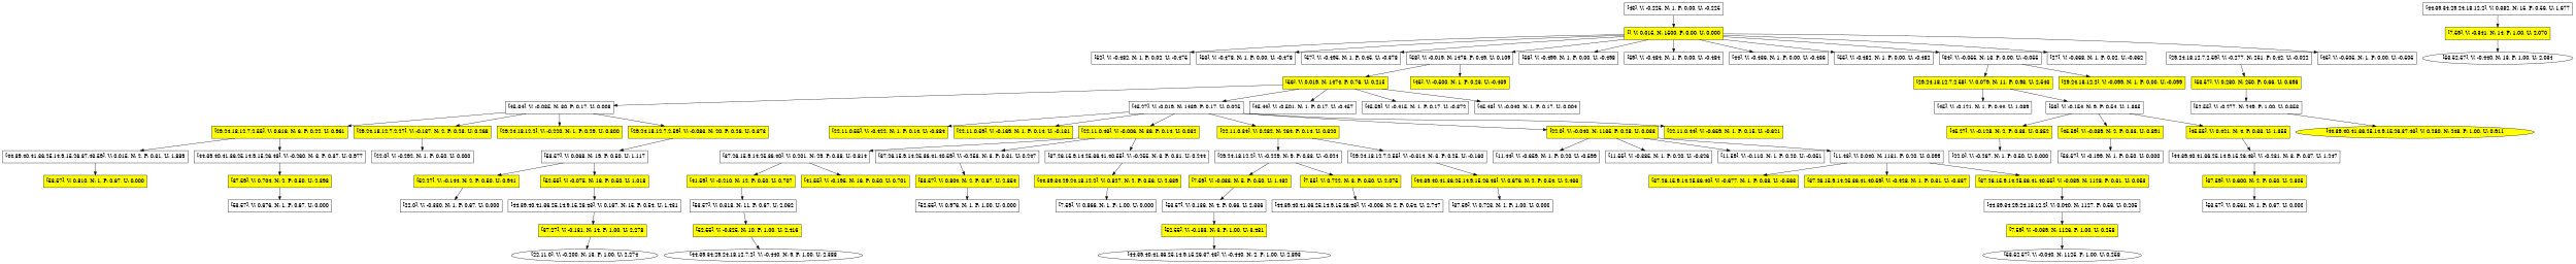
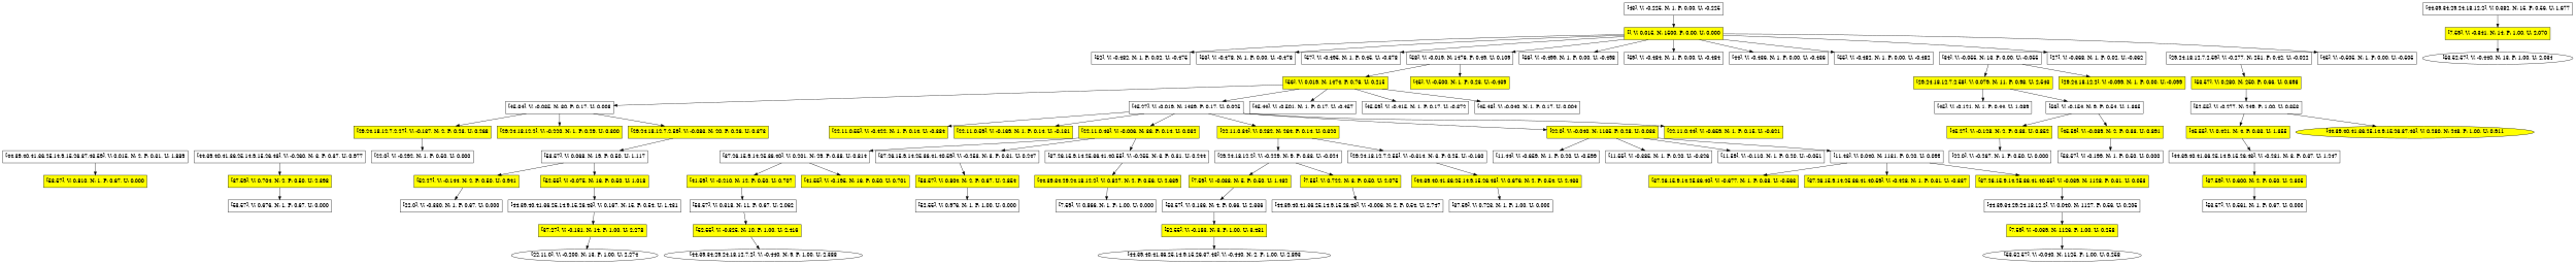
  digraph {
    node [shape=box]
    n1 [fillcolor=yellow label="[], V: 0.015, N: 1500, P: 0.00, U: 0.000" style=filled]
    n2 [label="[45], V: -0.505, N: 1, P: 0.00, U: -0.505"]
    n3 [label="[52], V: -0.482, N: 1, P: 0.02, U: -0.475"]
    n4 [label="[53], V: -0.478, N: 1, P: 0.00, U: -0.478"]
    n5 [label="[57], V: -0.495, N: 1, P: 0.45, U: -0.378"]
    n6 [label="[58], V: -0.019, N: 1476, P: 0.49, U: 0.109"]
    n7 [label="[56], V: -0.499, N: 1, P: 0.00, U: -0.498"]
    n8 [label="[59], V: -0.484, N: 1, P: 0.00, U: -0.484"]
    n9 [label="[44], V: -0.436, N: 1, P: 0.00, U: -0.436"]
    n10 [label="[55], V: -0.482, N: 1, P: 0.00, U: -0.482"]
    n11 [label="[34], V: -0.055, N: 13, P: 0.00, U: -0.055"]
    n12 [label="[27], V: -0.368, N: 1, P: 0.02, U: -0.362"]
    n13 [fillcolor=yellow label="[45], V: -0.500, N: 1, P: 0.23, U: -0.439" style=filled]
    n14 [fillcolor=yellow label="[56], V: 0.019, N: 1474, P: 0.76, U: 0.215" style=filled]
    n15 [label="[43], V: -0.225, N: 1, P: 0.00, U: -0.225"]
    n16 [fillcolor=yellow label="[29,24,18,12,2], V: -0.099, N: 1, P: 0.00, U: -0.099" style=filled]
    n17 [fillcolor=yellow label="[29,24,18,12,7,2,58], V: 0.079, N: 11, P: 0.98, U: 2.543" style=filled]
    n18 [label="[45,44], V: -0.501, N: 1, P: 0.17, U: -0.457"]
    n19 [label="[45,59], V: -0.415, N: 1, P: 0.17, U: -0.372"]
    n20 [label="[45,43], V: -0.040, N: 1, P: 0.17, U: 0.004"]
    n21 [label="[45,34], V: -0.035, N: 30, P: 0.17, U: 0.008"]
    n22 [label="[45,27], V: -0.019, N: 1439, P: 0.17, U: 0.025"]
    n23 [fillcolor=yellow label="[29,24,18,12,2], V: -0.220, N: 1, P: 0.29, U: 0.300" style=filled]
    n24 [fillcolor=yellow label="[29,24,18,12,7,2,59], V: -0.083, N: 20, P: 0.26, U: 0.373" style=filled]
-   n25 [fillcolor=yellow label="[29,24,18,12,7,2,55], V: 0.616, N: 6, P: 0.22, U: 0.961" style=filled]
    n26 [fillcolor=yellow label="[29,24,18,12,7,2,27], V: -0.137, N: 2, P: 0.23, U: 0.268" style=filled]
    n27 [fillcolor=yellow label="[22,0], V: -0.040, N: 1135, P: 0.28, U: 0.033" style=filled]
    n28 [fillcolor=yellow label="[22,11,0,44], V: -0.659, N: 1, P: 0.15, U: -0.621" style=filled]
    n29 [fillcolor=yellow label="[22,11,0,55], V: -0.422, N: 1, P: 0.14, U: -0.384" style=filled]
    n30 [fillcolor=yellow label="[22,11,0,59], V: -0.169, N: 1, P: 0.14, U: -0.131" style=filled]
    n31 [fillcolor=yellow label="[22,11,0,43], V: -0.006, N: 36, P: 0.14, U: 0.032" style=filled]
    n32 [fillcolor=yellow label="[22,11,0,34], V: 0.282, N: 264, P: 0.14, U: 0.320" style=filled]
    n33 [label="[53,57], V: 0.068, N: 19, P: 0.50, U: 1.117"]
    n34 [label="[44,39,40,41,36,25,14,9,15,26,43], V: -0.260, N: 3, P: 0.37, U: 0.977"]
    n35 [label="[44,39,40,41,36,25,14,9,15,26,37,43,59], V: 0.015, N: 2, P: 0.31, U: 1.889"]
    n36 [label="[22,0], V: -0.292, N: 1, P: 0.50, U: 0.000"]
    n37 [fillcolor=yellow label="[52,55], V: -0.075, N: 16, P: 0.50, U: 1.018" style=filled]
    n38 [fillcolor=yellow label="[52,27], V: -0.144, N: 2, P: 0.50, U: 0.941" style=filled]
    n39 [label="[44,39,40,41,36,25,14,9,15,26,43], V: 0.167, N: 15, P: 0.54, U: 1.431"]
    n40 [label="[22,0], V: -0.330, N: 1, P: 0.67, U: 0.000"]
    n41 [fillcolor=yellow label="[37,27], V: -0.131, N: 14, P: 1.00, U: 2.278" style=filled]
    n42 [label="[22,11,0], V: -0.200, N: 13, P: 1.00, U: 2.274" shape=ellipse]
    n43 [fillcolor=yellow label="[37,59], V: 0.704, N: 2, P: 0.50, U: 2.398" style=filled]
    n44 [fillcolor=yellow label="[53,57], V: 0.810, N: 1, P: 0.67, U: 0.000" style=filled]
    n45 [label="[53,57], V: 0.676, N: 1, P: 0.67, U: 0.000"]
    n46 [label="[11,44], V: -0.659, N: 1, P: 0.20, U: -0.599"]
    n47 [label="[11,55], V: -0.385, N: 1, P: 0.20, U: -0.326"]
    n48 [label="[11,59], V: -0.110, N: 1, P: 0.20, U: -0.051"]
    n49 [label="[11,43], V: 0.040, N: 1131, P: 0.20, U: 0.099"]
    n50 [label="[37,26,15,9,14,25,36,40], V: 0.201, N: 29, P: 0.38, U: 0.814"]
    n51 [label="[37,26,15,9,14,25,36,41,40,59], V: -0.253, N: 3, P: 0.31, U: 0.247"]
    n52 [label="[37,26,15,9,14,25,36,41,40,55], V: -0.255, N: 3, P: 0.31, U: 0.244"]
    n53 [label="[29,24,18,12,2], V: -0.229, N: 9, P: 0.33, U: -0.024"]
    n54 [label="[29,24,18,12,7,2,55], V: -0.314, N: 3, P: 0.25, U: -0.160"]
    n55 [fillcolor=yellow label="[37,26,15,9,14,25,36,40], V: -0.677, N: 1, P: 0.38, U: -0.563" style=filled]
    n56 [fillcolor=yellow label="[37,26,15,9,14,25,36,41,40,59], V: -0.428, N: 1, P: 0.31, U: -0.337" style=filled]
    n57 [fillcolor=yellow label="[37,26,15,9,14,25,36,41,40,55], V: -0.039, N: 1128, P: 0.31, U: 0.053" style=filled]
    n58 [label="[44,39,34,29,24,18,12,2], V: 0.040, N: 1127, P: 0.56, U: 0.205"]
    n59 [fillcolor=yellow label="[7,59], V: -0.039, N: 1126, P: 1.00, U: 0.258" style=filled]
    n60 [label="[53,52,57], V: -0.040, N: 1125, P: 1.00, U: 0.258" shape=ellipse]
    n61 [fillcolor=yellow label="[41,59], V: -0.210, N: 12, P: 0.50, U: 0.707" style=filled]
    n62 [fillcolor=yellow label="[41,55], V: -0.195, N: 16, P: 0.50, U: 0.701" style=filled]
    n63 [fillcolor=yellow label="[53,57], V: 0.804, N: 2, P: 0.67, U: 2.854" style=filled]
    n64 [fillcolor=yellow label="[44,39,34,29,24,18,12,2], V: 0.827, N: 2, P: 0.56, U: 2.639" style=filled]
    n65 [label="[53,57], V: 0.318, N: 11, P: 0.67, U: 2.062"]
    n66 [fillcolor=yellow label="[52,55], V: -0.325, N: 10, P: 1.00, U: 2.416" style=filled]
    n67 [label="[44,39,34,29,24,18,12,7,2], V: -0.440, N: 9, P: 1.00, U: 2.388" shape=ellipse]
    n68 [label="[44,39,34,29,24,18,12,2], V: 0.382, N: 15, P: 0.56, U: 1.677"]
    n69 [fillcolor=yellow label="[7,59], V: -0.341, N: 14, P: 1.00, U: 2.070" style=filled]
    n70 [label="[53,52,57], V: -0.440, N: 13, P: 1.00, U: 2.034" shape=ellipse]
    n71 [label="[52,55], V: 0.976, N: 1, P: 1.00, U: 0.000"]
    n72 [label="[7,59], V: 0.866, N: 1, P: 1.00, U: 0.000"]
    n73 [fillcolor=yellow label="[7,59], V: -0.038, N: 5, P: 0.50, U: 1.432" style=filled]
    n74 [fillcolor=yellow label="[7,55], V: 0.722, N: 3, P: 0.50, U: 2.075" style=filled]
    n75 [label="[29,24,18,12,7,2,59], V: -0.277, N: 251, P: 0.42, U: -0.022"]
    n76 [fillcolor=yellow label="[53,57], V: 0.280, N: 250, P: 0.66, U: 0.698" style=filled]
    n77 [fillcolor=yellow label="[44,39,40,41,36,25,14,9,15,26,43], V: 0.676, N: 2, P: 0.54, U: 2.433" style=filled]
    n78 [label="[53,57], V: 0.136, N: 4, P: 0.66, U: 2.336"]
    n79 [label="[44,39,40,41,36,25,14,9,15,26,43], V: -0.006, N: 2, P: 0.54, U: 2.747"]
    n80 [fillcolor=yellow label="[52,55], V: -0.183, N: 3, P: 1.00, U: 3.481" style=filled]
    n81 [label="[44,39,40,41,36,25,14,9,15,26,37,43], V: -0.440, N: 2, P: 1.00, U: 2.893" shape=ellipse]
    n82 [label="[52,55], V: -0.277, N: 249, P: 1.00, U: 0.353"]
    n83 [fillcolor=yellow label="[44,39,40,41,36,25,14,9,15,26,37,43], V: 0.280, N: 248, P: 1.00, U: 0.911" shape=ellipse style=filled]
    n84 [label="[37,59], V: 0.723, N: 1, P: 1.00, U: 0.000"]
    n85 [label="[45], V: -0.121, N: 1, P: 0.44, U: 1.089"]
    n86 [label="[56], V: -0.154, N: 9, P: 0.54, U: 1.365"]
    n87 [fillcolor=yellow label="[45,59], V: -0.089, N: 2, P: 0.33, U: 0.891" style=filled]
    n88 [fillcolor=yellow label="[45,55], V: 0.421, N: 4, P: 0.33, U: 1.355" style=filled]
    n89 [fillcolor=yellow label="[45,27], V: -0.128, N: 2, P: 0.33, U: 0.852" style=filled]
    n90 [label="[53,57], V: -0.199, N: 1, P: 0.50, U: 0.000"]
    n91 [label="[44,39,40,41,36,25,14,9,15,26,43], V: -0.231, N: 3, P: 0.37, U: 1.247"]
    n92 [label="[22,0], V: -0.267, N: 1, P: 0.50, U: 0.000"]
    n93 [fillcolor=yellow label="[37,59], V: 0.600, N: 2, P: 0.50, U: 2.305" style=filled]
    n94 [label="[53,57], V: 0.561, N: 1, P: 0.67, U: 0.000"]
    n1 -> n2
    n1 -> n3
    n1 -> n4
    n1 -> n5
    n1 -> n6
    n1 -> n7
    n1 -> n8
    n1 -> n9
    n1 -> n10
-   n1 -> n11
    n1 -> n12
    n6 -> n13
    n6 -> n14
    n11 -> n16
    n11 -> n17
    n14 -> n18
    n14 -> n19
    n14 -> n20
    n14 -> n21
    n14 -> n22
    n15 -> n1
    n17 -> n85
    n17 -> n86
    n21 -> n23
    n21 -> n24
-   n21 -> n25
    n21 -> n26
    n22 -> n27
    n22 -> n28
    n22 -> n29
    n22 -> n30
    n22 -> n31
    n22 -> n32
    n24 -> n33
-   n25 -> n34
-   n25 -> n35
    n26 -> n36
    n27 -> n46
    n27 -> n47
    n27 -> n48
    n27 -> n49
    n31 -> n50
    n31 -> n51
    n31 -> n52
    n32 -> n53
    n32 -> n54
    n33 -> n37
    n33 -> n38
    n34 -> n43
    n35 -> n44
    n37 -> n39
    n38 -> n40
    n39 -> n41
    n41 -> n42
    n43 -> n45
    n49 -> n55
    n49 -> n56
    n49 -> n57
    n50 -> n61
    n50 -> n62
    n51 -> n63
    n52 -> n64
    n53 -> n73
    n53 -> n74
    n54 -> n77
    n57 -> n58
    n58 -> n59
    n59 -> n60
    n61 -> n65
    n63 -> n71
    n64 -> n72
    n65 -> n66
    n66 -> n67
    n68 -> n69
    n69 -> n70
    n73 -> n78
    n74 -> n79
    n75 -> n76
    n76 -> n82
    n77 -> n84
    n78 -> n80
    n80 -> n81
    n82 -> n83
    n86 -> n87
-   n86 -> n88
+   n82 -> n88
    n86 -> n89
    n87 -> n90
    n88 -> n91
    n89 -> n92
    n91 -> n93
    n93 -> n94
  }
